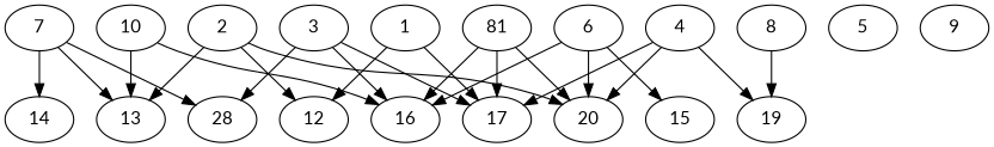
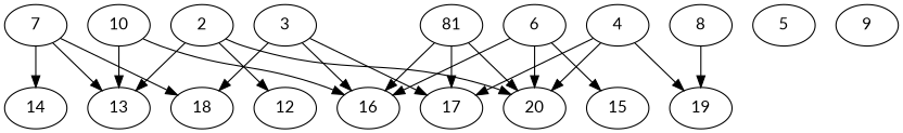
  digraph {
    fontname=Lato
    node [alpha=0.07 fontname=Lato]
    edge [fontname=Lato]
-   1 [alpha=0.14 expect_size=31954944]
    12 [alpha=0.13 expect_size=18119680]
    17 [expect_size=30012416]
    2 [alpha=0.15 expect_size=51513344]
    13 [expect_size=5658624]
    20 [alpha=0.03 expect_size=27236352]
    3 [alpha=0.13 expect_size=9298944]
    16 [alpha=0.03 expect_size=38899712]
-   18 [alpha=0.02 expect_size=44908544 label=28]
+   18 [alpha=0.02 expect_size=44908544]
    4 [alpha=0.17 expect_size=25719808]
    19 [alpha=0.05 expect_size=30125056]
    5 [alpha=0.04 expect_size=41397248]
    6 [alpha=0.16 expect_size=33789952]
    15 [expect_size=29995008]
    7 [alpha=0.06 expect_size=51610624]
    14 [alpha=0.10 expect_size=37506048]
    8 [alpha=0.14 expect_size=39022592]
    9 [alpha=0.19 expect_size=9781248]
    10 [alpha=0.17 expect_size=37452800]
    n20 [alpha=0.17 expect_size=31600640 label=81]
-   1 -> 12
-   1 -> 17
    2 -> 12
    2 -> 13
    2 -> 20
    3 -> 17
    3 -> 16
    3 -> 18
    4 -> 17
    4 -> 20
    4 -> 19
    6 -> 20
    6 -> 16
    6 -> 15
    7 -> 13
    7 -> 18
    7 -> 14
    8 -> 19
    10 -> 13
    10 -> 16
    n20 -> 17
    n20 -> 20
    n20 -> 16
  }
